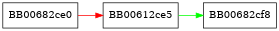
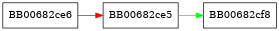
  digraph {
    rankdir=LR
    splines=ortho
    node [shape=box]
-   BB00682ce0
-   BB00682ce5 [label=BB00612ce5]
+   BB00682ce0 [label=BB00682ce6]
+   BB00682ce5
    BB00682cf8
    BB00682ce0 -> BB00682ce5 [color=red]
    BB00682ce5 -> BB00682cf8 [color=green]
  }
